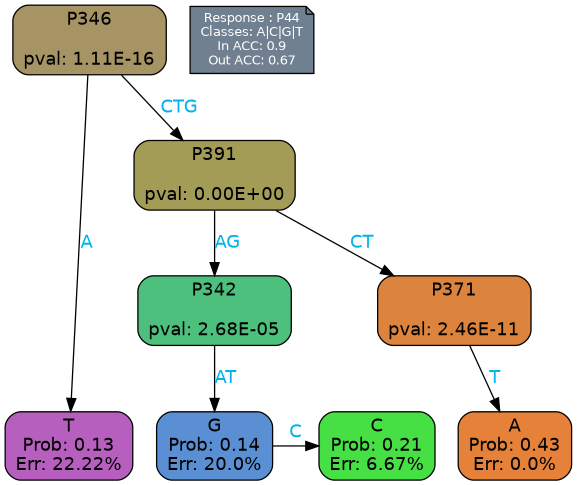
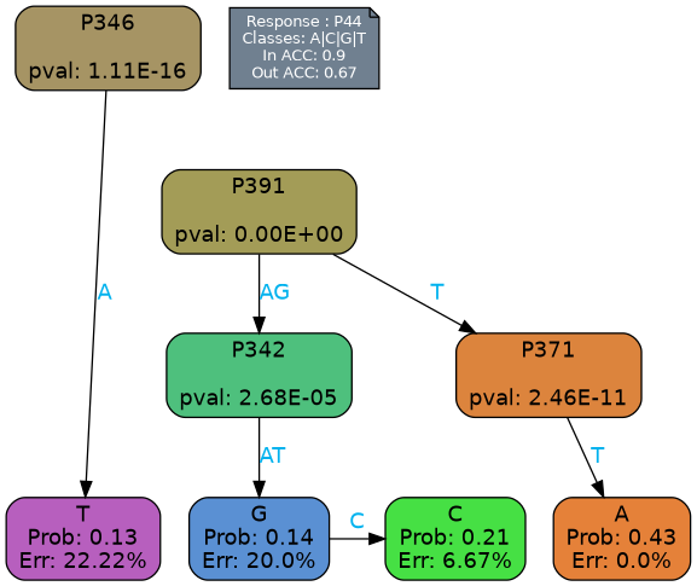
  digraph {
    ranksep=equally
    splines=polylines
    node [color=black fontname=helvetica shape=box style="filled, rounded"]
    edge [fontcolor=deepskyblue2 fontname=helvetica]
    n1 [fillcolor="#b75fbe" label="T\nProb: 0.13\nErr: 22.22%"]
    n2 [fillcolor="#5a90d3" label="G\nProb: 0.14\nErr: 20.0%"]
    n3 [fillcolor="#46e044" label="C\nProb: 0.21\nErr: 6.67%"]
    n4 [fillcolor="#e58139" label="A\nProb: 0.43\nErr: 0.0%"]
    n5 [align=left fillcolor=slategray fontcolor=white fontsize=10 label="Response : P44\nClasses: A|C|G|T\nIn ACC: 0.9\nOut ACC: 0.67\n" shape=note style=filled]
    n6 [fillcolor="#a69464" label="P346\n\npval: 1.11E-16"]
    n7 [fillcolor="#a39c57" label="P391\n\npval: 0.00E+00"]
    n8 [fillcolor="#4ec07d" label="P342\n\npval: 2.68E-05"]
    n9 [fillcolor="#dc843d" label="P371\n\npval: 2.46E-11"]
    subgraph sub_1 {
      rank=same
      n1
      n2
      n3
      n4
    }
    subgraph sub_2 {
      rank=same
      n5
      n6
    }
    n2 -> n3 [label=C]
    n6 -> n1 [label=A]
-   n6 -> n7 [label=CTG]
    n7 -> n8 [label=AG]
-   n7 -> n9 [label=CT]
+   n7 -> n9 [label=T]
    n8 -> n2 [label=AT]
    n9 -> n4 [label=T]
  }
